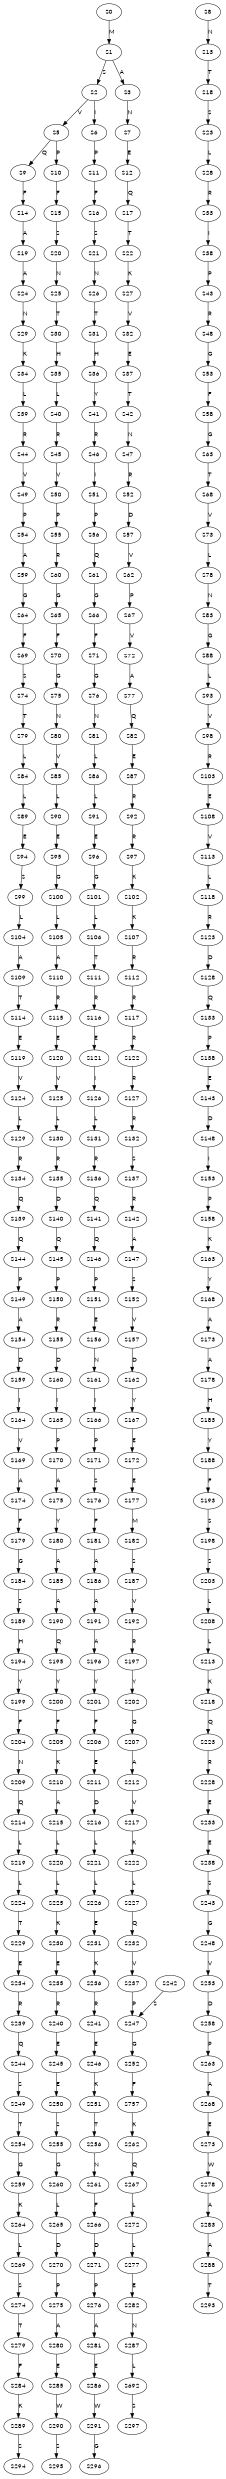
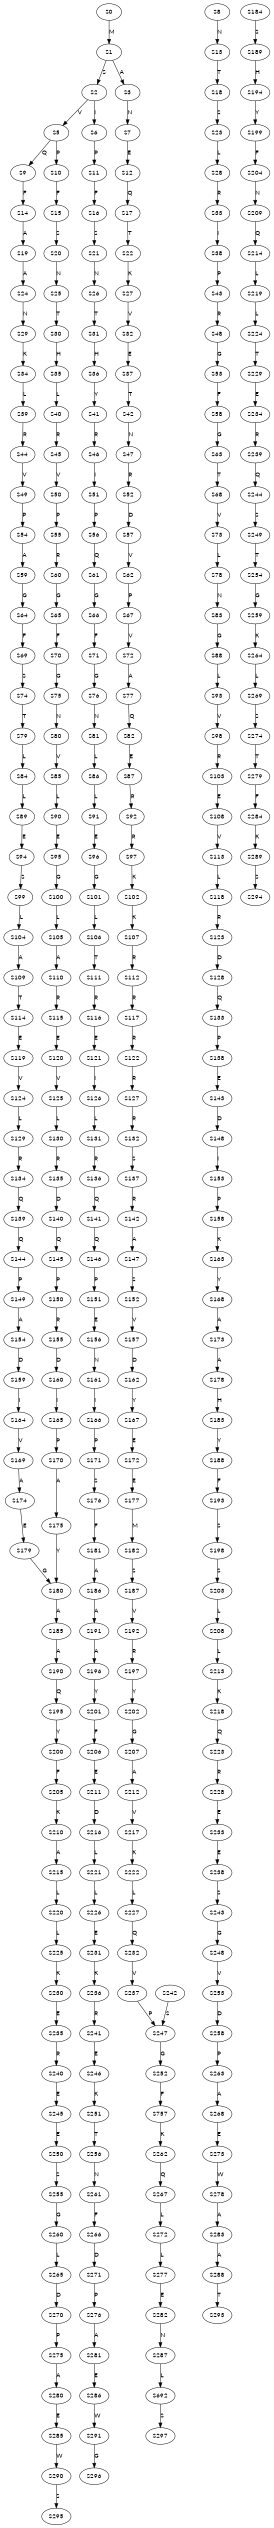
  strict digraph {
    fontname=Lato
    node [fontname=Lato]
    edge [fontname=Lato]
    S0
    S1
    S2
    S3
    S5
    S6
    S7
    S9
    S10
    S11
    S12
    S8
    S13
    S14
    S15
    S16
    S17
    S18
    S19
    S20
    S21
    S22
    S23
    S24
    S25
    S26
    S27
    S28
    S29
    S30
    S31
    S32
    S33
    S34
    S35
    S36
    S37
    S38
    S39
    S40
    S41
    S42
    S43
    S44
    S45
    S46
    S47
    S48
    S49
    S50
    S51
    S52
    S53
    S54
    S55
    S56
    S57
    S58
    S59
    S60
    S61
    S62
    S63
    S64
    S65
    S66
    S67
    S68
    S69
    S70
    S71
    S72
    S73
    S74
    S75
    S76
    S77
    S78
    S79
    S80
    S81
    S82
    S83
    S84
    S85
    S86
    S87
    S88
    S89
    S90
    S91
    S92
    S93
    S94
    S95
    S96
    S97
    S98
    S99
    S100
    S101
    S102
    S103
    S104
    S105
    S106
    S107
    S108
    S109
    S110
    S111
    S112
    S113
    S114
    S115
    S116
    S117
    S118
    S119
    S120
    S121
    S122
    S123
    S124
    S125
    S126
    S127
    S128
    S129
    S130
    S131
    S132
    S133
    S134
    S135
    S136
    S137
    S138
    S139
    S140
    S141
    S142
    S143
    S144
    S145
    S146
    S147
    S148
    S149
    S150
    S151
    S152
    S153
    S154
    S155
    S156
    S157
    S158
    S159
    S160
    S161
    S162
    S163
    S164
    S165
    S166
    S167
    S168
    S169
    S170
    S171
    S172
    S173
    S174
    S175
    S176
    S177
    S178
    S179
    S180
    S181
    S182
    S183
    S184
    S185
    S186
    S187
    S188
    S189
    S190
    S191
    S192
    S193
    S194
    S195
    S196
    S197
    S198
    S199
    S200
    S201
    S202
    S203
    S204
    S205
    S206
    S207
    S208
    S209
    S210
    S211
    S212
    S213
    S214
    S215
    S216
    S217
    S218
    S219
    S220
    S221
    S222
    S223
    S224
    S225
    S226
    S227
    S228
    S229
    S230
    S231
    S232
    S233
    S234
    S235
    S236
    S237
    S238
    S239
    S240
    S241
    S247
    S243
    S244
    S245
    S246
    S242
    S248
    S249
    S250
    S251
    S252
    S253
    S254
    S255
    S256
    n257 [label=S757]
    S258
    S259
    S260
    S261
    S262
    S263
    S264
    S265
    S266
    S267
    S268
    S269
    S270
    S271
    S272
    S273
    S274
    S275
    S276
    S277
    S278
    S279
    S280
    S281
    S282
    S283
    S284
    S285
    S286
    S287
    S288
    S289
    S290
    S291
    n292 [label=S692]
    S293
    S294
    S295
    S296
    S297
    S0 -> S1 [label=M]
    S1 -> S2 [label=S]
    S1 -> S3 [label=A]
    S2 -> S5 [label=V]
    S2 -> S6 [label=I]
    S3 -> S7 [label=N]
    S5 -> S9 [label=Q]
    S5 -> S10 [label=P]
    S6 -> S11 [label=P]
    S7 -> S12 [label=E]
    S9 -> S14 [label=F]
    S10 -> S15 [label=F]
    S11 -> S16 [label=F]
    S12 -> S17 [label=Q]
    S8 -> S13 [label=N]
    S13 -> S18 [label=T]
    S14 -> S19 [label=A]
    S15 -> S20 [label=S]
    S16 -> S21 [label=S]
    S17 -> S22 [label=T]
    S18 -> S23 [label=S]
    S19 -> S24 [label=A]
    S20 -> S25 [label=N]
    S21 -> S26 [label=N]
    S22 -> S27 [label=K]
    S23 -> S28 [label=L]
    S24 -> S29 [label=N]
    S25 -> S30 [label=T]
    S26 -> S31 [label=T]
    S27 -> S32 [label=V]
    S28 -> S33 [label=R]
    S29 -> S34 [label=K]
    S30 -> S35 [label=H]
    S31 -> S36 [label=H]
    S32 -> S37 [label=E]
    S33 -> S38 [label=I]
    S34 -> S39 [label=L]
    S35 -> S40 [label=L]
    S36 -> S41 [label=Y]
    S37 -> S42 [label=T]
    S38 -> S43 [label=P]
    S39 -> S44 [label=R]
    S40 -> S45 [label=R]
    S41 -> S46 [label=R]
    S42 -> S47 [label=N]
    S43 -> S48 [label=R]
    S44 -> S49 [label=V]
    S45 -> S50 [label=V]
    S46 -> S51 [label=I]
    S47 -> S52 [label=R]
    S48 -> S53 [label=G]
    S49 -> S54 [label=P]
    S50 -> S55 [label=P]
    S51 -> S56 [label=P]
    S52 -> S57 [label=D]
    S53 -> S58 [label=F]
    S54 -> S59 [label=A]
    S55 -> S60 [label=R]
    S56 -> S61 [label=Q]
    S57 -> S62 [label=V]
    S58 -> S63 [label=G]
    S59 -> S64 [label=G]
    S60 -> S65 [label=G]
    S61 -> S66 [label=G]
    S62 -> S67 [label=P]
    S63 -> S68 [label=T]
    S64 -> S69 [label=F]
    S65 -> S70 [label=F]
    S66 -> S71 [label=F]
    S67 -> S72 [label=V]
    S68 -> S73 [label=V]
    S69 -> S74 [label=S]
    S70 -> S75 [label=G]
    S71 -> S76 [label=G]
    S72 -> S77 [label=A]
    S73 -> S78 [label=L]
    S74 -> S79 [label=T]
    S75 -> S80 [label=N]
    S76 -> S81 [label=N]
    S77 -> S82 [label=Q]
    S78 -> S83 [label=N]
    S79 -> S84 [label=L]
    S80 -> S85 [label=V]
    S81 -> S86 [label=L]
    S82 -> S87 [label=E]
    S83 -> S88 [label=G]
    S84 -> S89 [label=L]
    S85 -> S90 [label=L]
    S86 -> S91 [label=L]
    S87 -> S92 [label=R]
    S88 -> S93 [label=L]
    S89 -> S94 [label=E]
    S90 -> S95 [label=E]
    S91 -> S96 [label=E]
    S92 -> S97 [label=R]
    S93 -> S98 [label=V]
    S94 -> S99 [label=S]
    S95 -> S100 [label=G]
    S96 -> S101 [label=G]
    S97 -> S102 [label=K]
    S98 -> S103 [label=R]
    S99 -> S104 [label=L]
    S100 -> S105 [label=L]
    S101 -> S106 [label=L]
    S102 -> S107 [label=K]
    S103 -> S108 [label=E]
    S104 -> S109 [label=A]
    S105 -> S110 [label=A]
    S106 -> S111 [label=T]
    S107 -> S112 [label=R]
    S108 -> S113 [label=V]
    S109 -> S114 [label=T]
    S110 -> S115 [label=R]
    S111 -> S116 [label=R]
    S112 -> S117 [label=R]
    S113 -> S118 [label=L]
    S114 -> S119 [label=E]
    S115 -> S120 [label=E]
    S116 -> S121 [label=E]
    S117 -> S122 [label=R]
    S118 -> S123 [label=R]
    S119 -> S124 [label=V]
    S120 -> S125 [label=V]
    S121 -> S126 [label=I]
    S122 -> S127 [label=R]
    S123 -> S128 [label=D]
    S124 -> S129 [label=L]
    S125 -> S130 [label=L]
    S126 -> S131 [label=L]
    S127 -> S132 [label=R]
    S128 -> S133 [label=Q]
    S129 -> S134 [label=R]
    S130 -> S135 [label=R]
    S131 -> S136 [label=R]
    S132 -> S137 [label=S]
    S133 -> S138 [label=P]
    S134 -> S139 [label=Q]
    S135 -> S140 [label=D]
    S136 -> S141 [label=Q]
    S137 -> S142 [label=R]
    S138 -> S143 [label=E]
    S139 -> S144 [label=Q]
    S140 -> S145 [label=Q]
    S141 -> S146 [label=Q]
    S142 -> S147 [label=A]
    S143 -> S148 [label=D]
    S144 -> S149 [label=P]
    S145 -> S150 [label=P]
    S146 -> S151 [label=P]
    S147 -> S152 [label=S]
    S148 -> S153 [label=I]
    S149 -> S154 [label=A]
    S150 -> S155 [label=R]
    S151 -> S156 [label=E]
    S152 -> S157 [label=V]
    S153 -> S158 [label=P]
    S154 -> S159 [label=D]
    S155 -> S160 [label=D]
    S156 -> S161 [label=N]
    S157 -> S162 [label=D]
    S158 -> S163 [label=K]
    S159 -> S164 [label=I]
    S160 -> S165 [label=I]
    S161 -> S166 [label=I]
    S162 -> S167 [label=Y]
    S163 -> S168 [label=Y]
    S164 -> S169 [label=V]
    S165 -> S170 [label=P]
    S166 -> S171 [label=P]
    S167 -> S172 [label=E]
    S168 -> S173 [label=A]
    S169 -> S174 [label=A]
    S170 -> S175 [label=A]
    S171 -> S176 [label=S]
    S172 -> S177 [label=E]
    S173 -> S178 [label=A]
-   S174 -> S179 [label=F]
+   S174 -> S179 [label=E]
    S175 -> S180 [label=Y]
    S176 -> S181 [label=F]
    S177 -> S182 [label=M]
    S178 -> S183 [label=H]
-   S179 -> S184 [label=G]
+   S179 -> S180 [label=G]
    S180 -> S185 [label=A]
    S181 -> S186 [label=A]
    S182 -> S187 [label=S]
    S183 -> S188 [label=Y]
    S184 -> S189 [label=S]
    S185 -> S190 [label=A]
    S186 -> S191 [label=A]
    S187 -> S192 [label=V]
    S188 -> S193 [label=F]
    S189 -> S194 [label=H]
    S190 -> S195 [label=Q]
    S191 -> S196 [label=A]
    S192 -> S197 [label=R]
    S193 -> S198 [label=S]
    S194 -> S199 [label=Y]
    S195 -> S200 [label=Y]
    S196 -> S201 [label=Y]
    S197 -> S202 [label=Y]
    S198 -> S203 [label=S]
    S199 -> S204 [label=F]
    S200 -> S205 [label=F]
    S201 -> S206 [label=F]
    S202 -> S207 [label=G]
    S203 -> S208 [label=L]
    S204 -> S209 [label=N]
    S205 -> S210 [label=K]
    S206 -> S211 [label=E]
    S207 -> S212 [label=A]
    S208 -> S213 [label=L]
    S209 -> S214 [label=Q]
    S210 -> S215 [label=A]
    S211 -> S216 [label=D]
    S212 -> S217 [label=V]
    S213 -> S218 [label=K]
    S214 -> S219 [label=L]
    S215 -> S220 [label=L]
    S216 -> S221 [label=L]
    S217 -> S222 [label=K]
    S218 -> S223 [label=Q]
    S219 -> S224 [label=L]
    S220 -> S225 [label=L]
    S221 -> S226 [label=L]
    S222 -> S227 [label=L]
    S223 -> S228 [label=R]
    S224 -> S229 [label=T]
    S225 -> S230 [label=K]
    S226 -> S231 [label=E]
    S227 -> S232 [label=Q]
    S228 -> S233 [label=E]
    S229 -> S234 [label=E]
    S230 -> S235 [label=E]
    S231 -> S236 [label=K]
    S232 -> S237 [label=V]
    S233 -> S238 [label=E]
    S234 -> S239 [label=R]
    S235 -> S240 [label=R]
    S236 -> S241 [label=R]
    S237 -> S247 [label=P]
    S238 -> S243 [label=S]
    S239 -> S244 [label=Q]
    S240 -> S245 [label=E]
    S241 -> S246 [label=E]
    S247 -> S252 [label=G]
    S243 -> S248 [label=G]
    S244 -> S249 [label=S]
    S245 -> S250 [label=E]
    S246 -> S251 [label=K]
    S242 -> S247 [label=S]
    S248 -> S253 [label=V]
    S249 -> S254 [label=T]
    S250 -> S255 [label=S]
    S251 -> S256 [label=T]
    S252 -> n257 [label=F]
    S253 -> S258 [label=D]
    S254 -> S259 [label=G]
    S255 -> S260 [label=G]
    S256 -> S261 [label=N]
    n257 -> S262 [label=K]
    S258 -> S263 [label=P]
    S259 -> S264 [label=K]
    S260 -> S265 [label=L]
    S261 -> S266 [label=F]
    S262 -> S267 [label=Q]
    S263 -> S268 [label=A]
    S264 -> S269 [label=L]
    S265 -> S270 [label=D]
    S266 -> S271 [label=D]
    S267 -> S272 [label=L]
    S268 -> S273 [label=E]
    S269 -> S274 [label=S]
    S270 -> S275 [label=P]
    S271 -> S276 [label=P]
    S272 -> S277 [label=L]
    S273 -> S278 [label=W]
    S274 -> S279 [label=T]
    S275 -> S280 [label=A]
    S276 -> S281 [label=A]
    S277 -> S282 [label=E]
    S278 -> S283 [label=A]
    S279 -> S284 [label=F]
    S280 -> S285 [label=E]
    S281 -> S286 [label=E]
    S282 -> S287 [label=N]
    S283 -> S288 [label=A]
    S284 -> S289 [label=K]
    S285 -> S290 [label=W]
    S286 -> S291 [label=W]
    S287 -> n292 [label=L]
    S288 -> S293 [label=T]
    S289 -> S294 [label=S]
    S290 -> S295 [label=S]
    S291 -> S296 [label=G]
    n292 -> S297 [label=S]
  }
